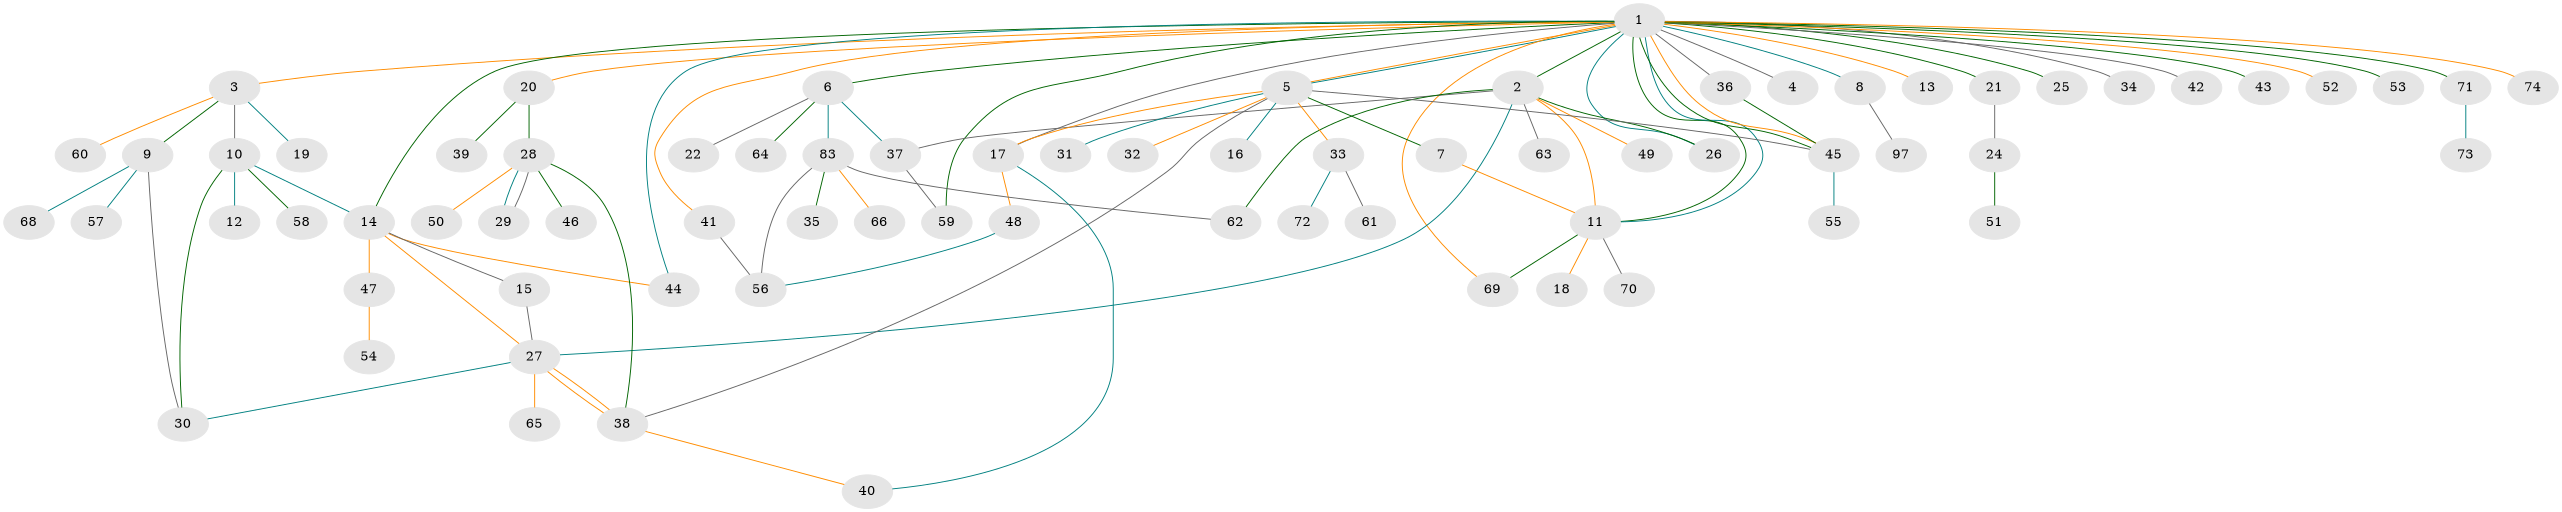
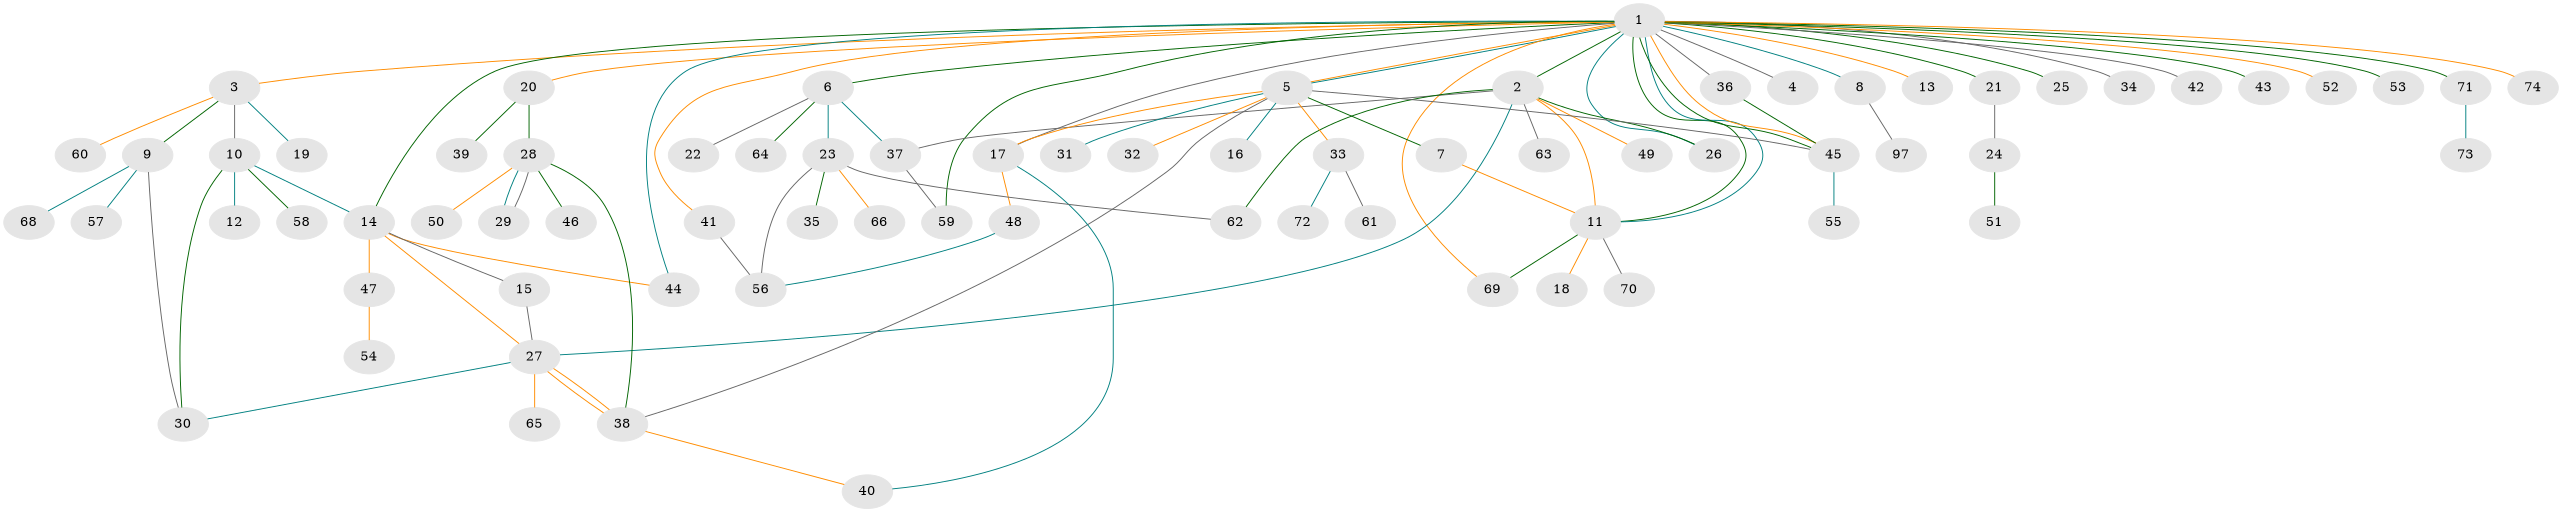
  graph {
    node [color=gray90 style=filled]
    edge [color=darkorange]
    1
    2
    3
    4
    5
    6
    8
    11
    13
    14
    17
    20
    21
    25
    26
    34
    36
    41
    42
    43
    44
    45
    52
    53
    59
    69
    71
    74
    27
    37
    49
    62
    63
    9
    10
    19
    60
    7
    16
    31
    32
    33
    38
    22
-   23 [label=83]
+   23
    64
    n47 [label=97]
    18
    70
    15
    47
    40
    48
    28
    39
    24
    56
    55
    73
    30
    65
    57
    68
    12
    58
    61
    72
    35
    66
    54
    29
    46
    50
    51
    1 -- 2 [color=darkgreen]
    1 -- 3
    1 -- 4 [color=gray40]
    1 -- 5
    1 -- 5 [color=teal]
    1 -- 6 [color=darkgreen]
    1 -- 8 [color=teal]
    1 -- 11 [color=darkgreen]
    1 -- 11 [color=teal]
    1 -- 13
    1 -- 14 [color=darkgreen]
    1 -- 17 [color=gray40]
    1 -- 20
    1 -- 21 [color=darkgreen]
    1 -- 25 [color=darkgreen]
    1 -- 26 [color=teal]
    1 -- 34 [color=gray40]
    1 -- 36 [color=gray40]
    1 -- 41
    1 -- 42 [color=gray40]
    1 -- 43 [color=darkgreen]
    1 -- 44 [color=teal]
    1 -- 45 [color=darkgreen]
    1 -- 45
    1 -- 52
    1 -- 53 [color=darkgreen]
    1 -- 59 [color=darkgreen]
    1 -- 69
    1 -- 71 [color=darkgreen]
    1 -- 74
    2 -- 11
    2 -- 26 [color=darkgreen]
    2 -- 27 [color=teal]
    2 -- 37 [color=gray40]
    2 -- 49
    2 -- 62 [color=darkgreen]
    2 -- 63 [color=gray40]
    3 -- 9 [color=darkgreen]
    3 -- 10 [color=gray40]
    3 -- 19 [color=teal]
    3 -- 60
    5 -- 17
    5 -- 45 [color=gray40]
    5 -- 7 [color=darkgreen]
    5 -- 16 [color=teal]
    5 -- 31 [color=teal]
    5 -- 32
    5 -- 33
    5 -- 38 [color=gray40]
    6 -- 37 [color=teal]
    6 -- 22 [color=gray40]
    6 -- 23 [color=teal]
    6 -- 64 [color=darkgreen]
    8 -- n47 [color=gray40]
    11 -- 69 [color=darkgreen]
    11 -- 18
    11 -- 70 [color=gray40]
    14 -- 44
    14 -- 27
    14 -- 15 [color=gray40]
    14 -- 47
    17 -- 40 [color=teal]
    17 -- 48
    20 -- 28 [color=darkgreen]
    20 -- 39 [color=darkgreen]
    21 -- 24 [color=gray40]
    36 -- 45 [color=darkgreen]
    41 -- 56 [color=gray40]
    45 -- 55 [color=teal]
    71 -- 73 [color=teal]
    27 -- 38
    27 -- 38
    27 -- 30 [color=teal]
    27 -- 65
    37 -- 59 [color=gray40]
    9 -- 30 [color=gray40]
    9 -- 57 [color=teal]
    9 -- 68 [color=teal]
    10 -- 14 [color=teal]
    10 -- 30 [color=darkgreen]
    10 -- 12 [color=teal]
    10 -- 58 [color=darkgreen]
    7 -- 11
    33 -- 61 [color=gray40]
    33 -- 72 [color=teal]
    38 -- 40
    23 -- 62 [color=gray40]
    23 -- 56 [color=gray40]
    23 -- 35 [color=darkgreen]
    23 -- 66
    15 -- 27 [color=gray40]
    47 -- 54
    48 -- 56 [color=teal]
    28 -- 38 [color=darkgreen]
    28 -- 29 [color=teal]
    28 -- 29 [color=gray40]
    28 -- 46 [color=darkgreen]
    28 -- 50
    24 -- 51 [color=darkgreen]
  }
